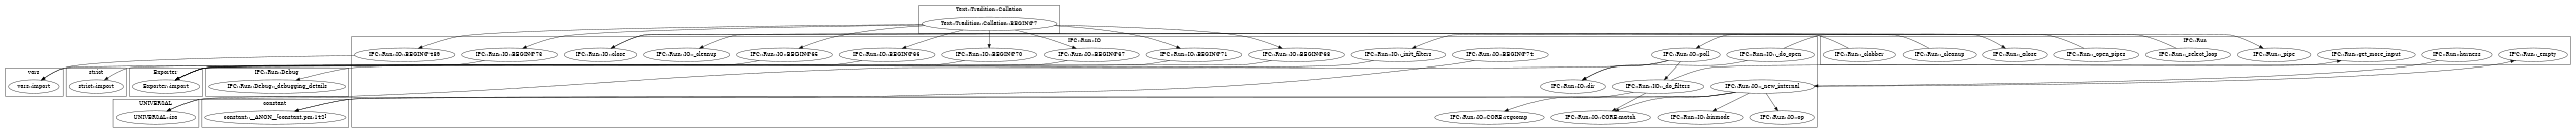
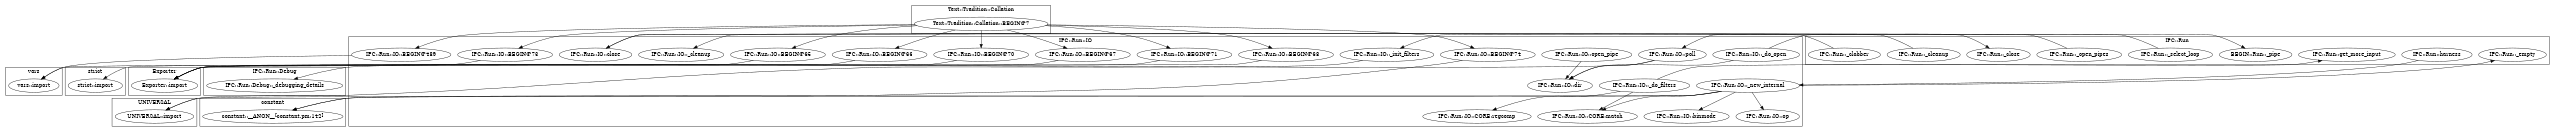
  digraph {
    fontname="DejaVu Serif"
    node [fontname="DejaVu Serif"]
    edge [fontname="DejaVu Serif"]
    "Text::Tradition::Collation::BEGIN@7"
    "IPC::Run::Debug::_debugging_details"
    "constant::__ANON__[constant.pm:142]"
    "IPC::Run::IO::_new_internal"
    "IPC::Run::IO::_do_open"
    "IPC::Run::IO::_cleanup"
    "IPC::Run::IO::_do_filters"
    "IPC::Run::IO::binmode"
    "IPC::Run::IO::_init_filters"
    "IPC::Run::IO::BEGIN@73"
    "IPC::Run::IO::op"
    "IPC::Run::IO::dir"
    "IPC::Run::IO::BEGIN@65"
    "IPC::Run::IO::CORE:match"
    "IPC::Run::IO::BEGIN@74"
    "IPC::Run::IO::BEGIN@71"
+   "IPC::Run::IO::open_pipe"
    "IPC::Run::IO::BEGIN@67"
    "IPC::Run::IO::close"
    "IPC::Run::IO::poll"
    "IPC::Run::IO::BEGIN@66"
    "IPC::Run::IO::BEGIN@489"
    "IPC::Run::IO::BEGIN@68"
    "IPC::Run::IO::CORE:regcomp"
    "IPC::Run::IO::BEGIN@70"
-   "UNIVERSAL::isa"
+   "UNIVERSAL::isa" [label="UNIVERSAL::import"]
    "Exporter::import"
    "IPC::Run::_open_pipes"
    "IPC::Run::get_more_input"
    "IPC::Run::_select_loop"
-   "IPC::Run::_pipe"
+   "IPC::Run::_pipe" [label="BEGIN::Run::_pipe"]
    "IPC::Run::harness"
    "IPC::Run::_empty"
    "IPC::Run::_close"
    "IPC::Run::_cleanup"
    "IPC::Run::_clobber"
    "vars::import"
    "strict::import"
    subgraph cluster_1 {
      label="Text::Tradition::Collation"
      "Text::Tradition::Collation::BEGIN@7"
    }
    subgraph cluster_2 {
      label="IPC::Run::Debug"
      "IPC::Run::Debug::_debugging_details"
    }
    subgraph cluster_3 {
      label=constant
      "constant::__ANON__[constant.pm:142]"
    }
    subgraph cluster_4 {
      label="IPC::Run::IO"
      "IPC::Run::IO::_new_internal"
      "IPC::Run::IO::_do_open"
      "IPC::Run::IO::_cleanup"
      "IPC::Run::IO::_do_filters"
      "IPC::Run::IO::binmode"
      "IPC::Run::IO::_init_filters"
      "IPC::Run::IO::BEGIN@73"
      "IPC::Run::IO::op"
      "IPC::Run::IO::dir"
      "IPC::Run::IO::BEGIN@65"
      "IPC::Run::IO::CORE:match"
      "IPC::Run::IO::BEGIN@74"
      "IPC::Run::IO::BEGIN@71"
+     "IPC::Run::IO::open_pipe"
      "IPC::Run::IO::BEGIN@67"
      "IPC::Run::IO::close"
      "IPC::Run::IO::poll"
      "IPC::Run::IO::BEGIN@66"
      "IPC::Run::IO::BEGIN@489"
      "IPC::Run::IO::BEGIN@68"
      "IPC::Run::IO::CORE:regcomp"
      "IPC::Run::IO::BEGIN@70"
    }
    subgraph cluster_5 {
      label=UNIVERSAL
      "UNIVERSAL::isa"
    }
    subgraph cluster_6 {
      label=Exporter
      "Exporter::import"
    }
    subgraph cluster_7 {
      label="IPC::Run"
      "IPC::Run::_open_pipes"
      "IPC::Run::get_more_input"
      "IPC::Run::_select_loop"
      "IPC::Run::_pipe"
      "IPC::Run::harness"
      "IPC::Run::_empty"
      "IPC::Run::_close"
      "IPC::Run::_cleanup"
      "IPC::Run::_clobber"
    }
    subgraph cluster_8 {
      label=vars
      "vars::import"
    }
    subgraph cluster_9 {
      label="strict"
      "strict::import"
    }
    "Text::Tradition::Collation::BEGIN@7" -> "IPC::Run::IO::BEGIN@73"
    "Text::Tradition::Collation::BEGIN@7" -> "IPC::Run::IO::BEGIN@65"
+   "Text::Tradition::Collation::BEGIN@7" -> "IPC::Run::IO::BEGIN@74"
    "Text::Tradition::Collation::BEGIN@7" -> "IPC::Run::IO::BEGIN@71"
    "Text::Tradition::Collation::BEGIN@7" -> "IPC::Run::IO::BEGIN@67"
    "Text::Tradition::Collation::BEGIN@7" -> "IPC::Run::IO::BEGIN@66"
    "Text::Tradition::Collation::BEGIN@7" -> "IPC::Run::IO::BEGIN@489"
    "Text::Tradition::Collation::BEGIN@7" -> "IPC::Run::IO::BEGIN@68"
    "Text::Tradition::Collation::BEGIN@7" -> "IPC::Run::IO::BEGIN@70"
    "IPC::Run::IO::_new_internal" -> "constant::__ANON__[constant.pm:142]"
    "IPC::Run::IO::_new_internal" -> "IPC::Run::IO::binmode"
    "IPC::Run::IO::_new_internal" -> "IPC::Run::IO::op"
    "IPC::Run::IO::_new_internal" -> "IPC::Run::IO::CORE:match"
    "IPC::Run::IO::_new_internal" -> "UNIVERSAL::isa"
    "IPC::Run::IO::_new_internal" -> "IPC::Run::_empty"
    "IPC::Run::IO::_do_open" -> "IPC::Run::IO::dir"
    "IPC::Run::IO::_do_open" -> "IPC::Run::_pipe"
    "IPC::Run::IO::_do_filters" -> "IPC::Run::IO::CORE:match"
    "IPC::Run::IO::_do_filters" -> "IPC::Run::IO::CORE:regcomp"
    "IPC::Run::IO::_do_filters" -> "IPC::Run::get_more_input"
    "IPC::Run::IO::_init_filters" -> "UNIVERSAL::isa"
    "IPC::Run::IO::BEGIN@73" -> "vars::import"
    "IPC::Run::IO::BEGIN@65" -> "strict::import"
    "IPC::Run::IO::BEGIN@74" -> "constant::__ANON__[constant.pm:142]"
    "IPC::Run::IO::BEGIN@71" -> "Exporter::import"
+   "IPC::Run::IO::open_pipe" -> "IPC::Run::IO::dir"
    "IPC::Run::IO::BEGIN@67" -> "Exporter::import"
    "IPC::Run::IO::close" -> "IPC::Run::_close"
    "IPC::Run::IO::poll" -> "IPC::Run::Debug::_debugging_details"
-   "IPC::Run::IO::poll" -> "IPC::Run::IO::_do_filters"
    "IPC::Run::IO::poll" -> "IPC::Run::IO::dir"
    "IPC::Run::IO::BEGIN@66" -> "Exporter::import"
    "IPC::Run::IO::BEGIN@489" -> "vars::import"
    "IPC::Run::IO::BEGIN@68" -> "Exporter::import"
    "IPC::Run::IO::BEGIN@70" -> "Exporter::import"
    "IPC::Run::_open_pipes" -> "IPC::Run::IO::_init_filters"
    "IPC::Run::_select_loop" -> "IPC::Run::IO::poll"
    "IPC::Run::harness" -> "IPC::Run::IO::_new_internal"
    "IPC::Run::_cleanup" -> "IPC::Run::IO::_cleanup"
    "IPC::Run::_clobber" -> "IPC::Run::IO::close"
  }
